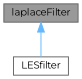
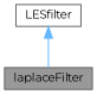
  digraph {
    fontname=Montserrat
    node [color=gray40 fontname=Montserrat fontsize=10 shape=box style=filled]
    n1 [fillcolor=grey60 fontcolor=black height=0.2 label=laplaceFilter width=0.4]
    n2 [fillcolor=white height=0.2 label=LESfilter width=0.4]
-   n1 -> n2 [color=steelblue1 dir=back fontname=Montserrat fontsize=10 labelfontname=Helvetica labelfontsize=10 style=solid]
+   n2 -> n1 [color=steelblue1 dir=back fontname=Montserrat fontsize=10 labelfontname=Helvetica labelfontsize=10 style=solid]
  }
